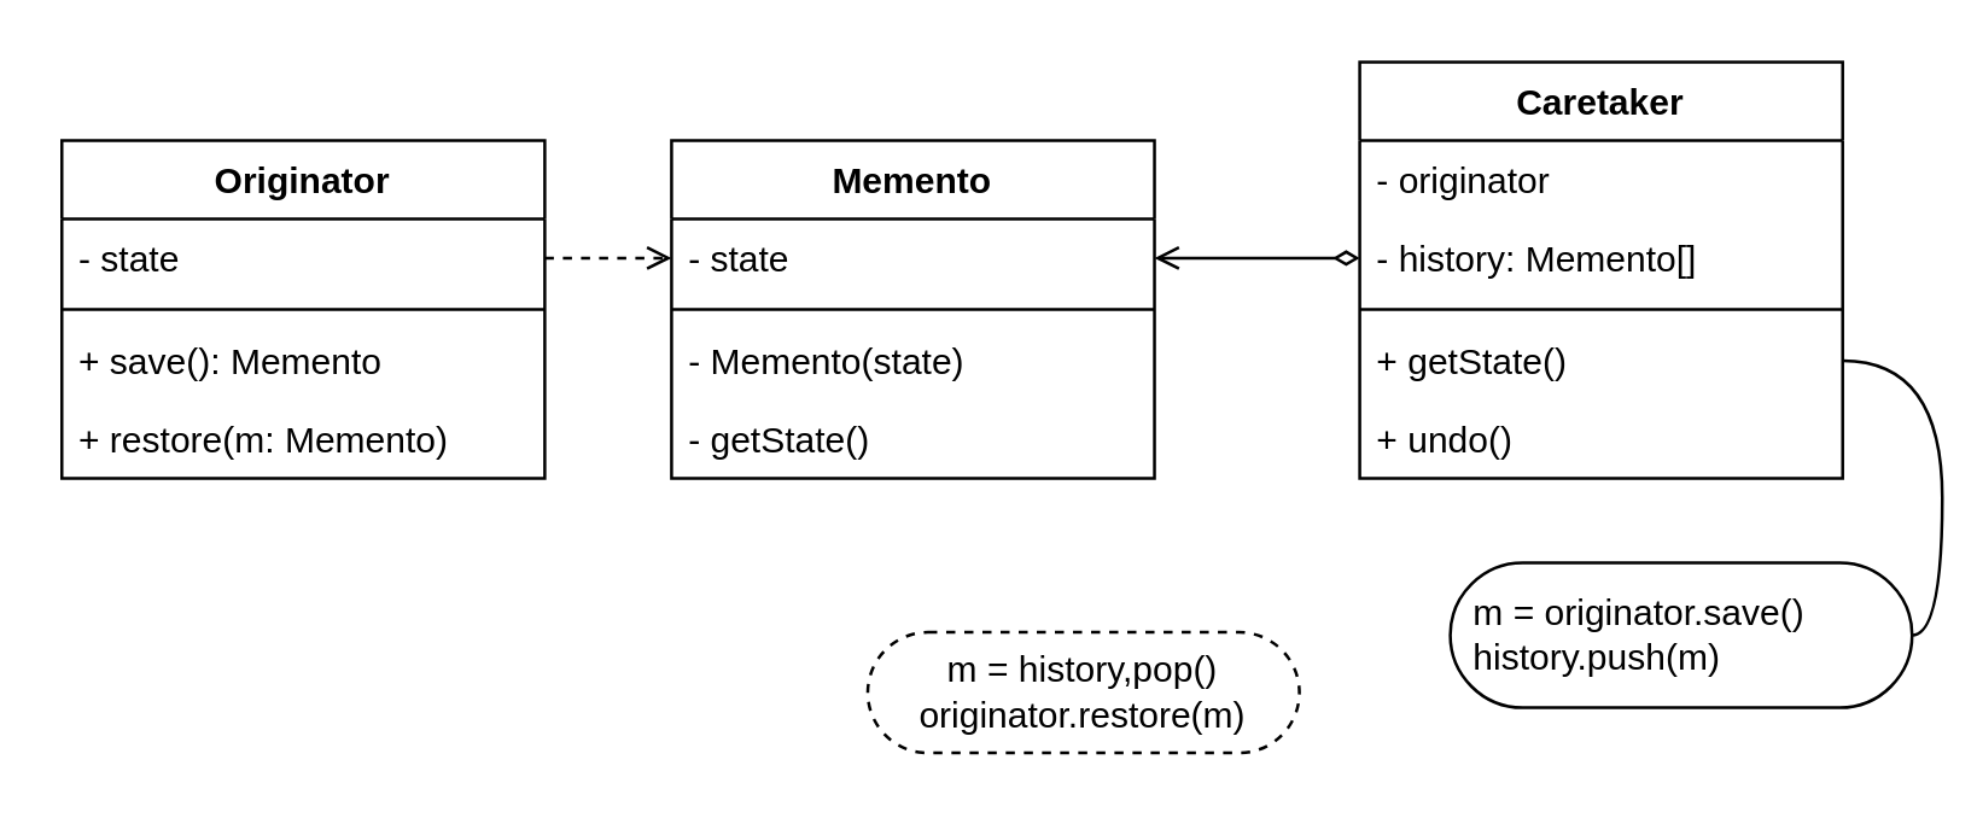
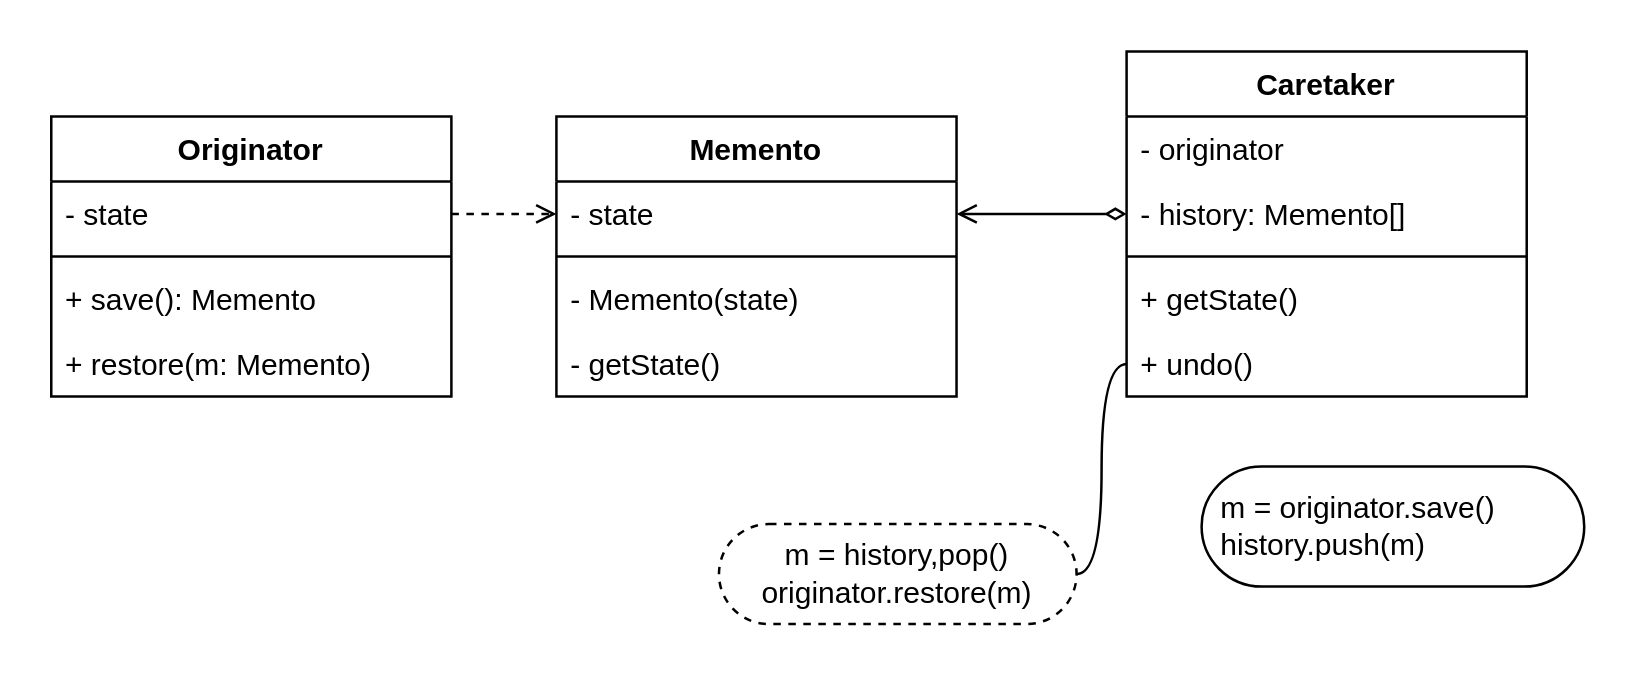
  <mxCell id="0" />
  <mxCell id="1" parent="0" />
  <mxCell id="2" value="Originator" style="swimlane;fontStyle=1;align=center;verticalAlign=top;childLayout=stackLayout;horizontal=1;startSize=26;horizontalStack=0;resizeParent=1;resizeParentMax=0;resizeLast=0;collapsible=1;marginBottom=0;" parent="1" vertex="1"><mxGeometry x="20" y="46" width="160" height="112" as="geometry" /></mxCell>
  <mxCell id="3" value="- state" style="text;strokeColor=none;fillColor=none;align=left;verticalAlign=top;spacingLeft=4;spacingRight=4;overflow=hidden;rotatable=0;points=[[0,0.5],[1,0.5]];portConstraint=eastwest;" parent="2" vertex="1"><mxGeometry y="26" width="160" height="26" as="geometry" /></mxCell>
  <mxCell id="4" value="" style="line;strokeWidth=1;fillColor=none;align=left;verticalAlign=middle;spacingTop=-1;spacingLeft=3;spacingRight=3;rotatable=0;labelPosition=right;points=[];portConstraint=eastwest;" parent="2" vertex="1"><mxGeometry y="52" width="160" height="8" as="geometry" /></mxCell>
  <mxCell id="5" value="+ save(): Memento" style="text;strokeColor=none;fillColor=none;align=left;verticalAlign=top;spacingLeft=4;spacingRight=4;overflow=hidden;rotatable=0;points=[[0,0.5],[1,0.5]];portConstraint=eastwest;" parent="2" vertex="1"><mxGeometry y="60" width="160" height="26" as="geometry" /></mxCell>
  <mxCell id="6" value="+ restore(m: Memento)" style="text;strokeColor=none;fillColor=none;align=left;verticalAlign=top;spacingLeft=4;spacingRight=4;overflow=hidden;rotatable=0;points=[[0,0.5],[1,0.5]];portConstraint=eastwest;" parent="2" vertex="1"><mxGeometry y="86" width="160" height="26" as="geometry" /></mxCell>
  <mxCell id="7" value="Memento" style="swimlane;fontStyle=1;align=center;verticalAlign=top;childLayout=stackLayout;horizontal=1;startSize=26;horizontalStack=0;resizeParent=1;resizeParentMax=0;resizeLast=0;collapsible=1;marginBottom=0;" parent="1" vertex="1"><mxGeometry x="222" y="46" width="160" height="112" as="geometry" /></mxCell>
  <mxCell id="8" value="- state" style="text;strokeColor=none;fillColor=none;align=left;verticalAlign=top;spacingLeft=4;spacingRight=4;overflow=hidden;rotatable=0;points=[[0,0.5],[1,0.5]];portConstraint=eastwest;" parent="7" vertex="1"><mxGeometry y="26" width="160" height="26" as="geometry" /></mxCell>
  <mxCell id="9" value="" style="line;strokeWidth=1;fillColor=none;align=left;verticalAlign=middle;spacingTop=-1;spacingLeft=3;spacingRight=3;rotatable=0;labelPosition=right;points=[];portConstraint=eastwest;" parent="7" vertex="1"><mxGeometry y="52" width="160" height="8" as="geometry" /></mxCell>
  <mxCell id="10" value="- Memento(state)" style="text;strokeColor=none;fillColor=none;align=left;verticalAlign=top;spacingLeft=4;spacingRight=4;overflow=hidden;rotatable=0;points=[[0,0.5],[1,0.5]];portConstraint=eastwest;" parent="7" vertex="1"><mxGeometry y="60" width="160" height="26" as="geometry" /></mxCell>
  <mxCell id="11" value="- getState()" style="text;strokeColor=none;fillColor=none;align=left;verticalAlign=top;spacingLeft=4;spacingRight=4;overflow=hidden;rotatable=0;points=[[0,0.5],[1,0.5]];portConstraint=eastwest;" parent="7" vertex="1"><mxGeometry y="86" width="160" height="26" as="geometry" /></mxCell>
  <mxCell id="12" style="edgeStyle=none;html=1;exitX=1;exitY=0.5;exitDx=0;exitDy=0;entryX=0;entryY=0.5;entryDx=0;entryDy=0;dashed=1;endArrow=open;endFill=0;" parent="1" source="3" target="8" edge="1"><mxGeometry relative="1" as="geometry" /></mxCell>
  <mxCell id="13" value="Caretaker" style="swimlane;fontStyle=1;align=center;verticalAlign=top;childLayout=stackLayout;horizontal=1;startSize=26;horizontalStack=0;resizeParent=1;resizeParentMax=0;resizeLast=0;collapsible=1;marginBottom=0;" parent="1" vertex="1"><mxGeometry x="450" y="20" width="160" height="138" as="geometry" /></mxCell>
  <mxCell id="14" value="- originator" style="text;strokeColor=none;fillColor=none;align=left;verticalAlign=top;spacingLeft=4;spacingRight=4;overflow=hidden;rotatable=0;points=[[0,0.5],[1,0.5]];portConstraint=eastwest;" parent="13" vertex="1"><mxGeometry y="26" width="160" height="26" as="geometry" /></mxCell>
  <mxCell id="15" value="- history: Memento[]" style="text;strokeColor=none;fillColor=none;align=left;verticalAlign=top;spacingLeft=4;spacingRight=4;overflow=hidden;rotatable=0;points=[[0,0.5],[1,0.5]];portConstraint=eastwest;" parent="13" vertex="1"><mxGeometry y="52" width="160" height="26" as="geometry" /></mxCell>
  <mxCell id="16" value="" style="line;strokeWidth=1;fillColor=none;align=left;verticalAlign=middle;spacingTop=-1;spacingLeft=3;spacingRight=3;rotatable=0;labelPosition=right;points=[];portConstraint=eastwest;" parent="13" vertex="1"><mxGeometry y="78" width="160" height="8" as="geometry" /></mxCell>
  <mxCell id="17" value="+ getState()" style="text;strokeColor=none;fillColor=none;align=left;verticalAlign=top;spacingLeft=4;spacingRight=4;overflow=hidden;rotatable=0;points=[[0,0.5],[1,0.5]];portConstraint=eastwest;" parent="13" vertex="1"><mxGeometry y="86" width="160" height="26" as="geometry" /></mxCell>
  <mxCell id="18" value="+ undo()" style="text;strokeColor=none;fillColor=none;align=left;verticalAlign=top;spacingLeft=4;spacingRight=4;overflow=hidden;rotatable=0;points=[[0,0.5],[1,0.5]];portConstraint=eastwest;" parent="13" vertex="1"><mxGeometry y="112" width="160" height="26" as="geometry" /></mxCell>
  <mxCell id="19" style="edgeStyle=none;html=1;exitX=0;exitY=0.5;exitDx=0;exitDy=0;entryX=1;entryY=0.5;entryDx=0;entryDy=0;endArrow=open;endFill=0;startArrow=diamondThin;startFill=0;" parent="1" source="15" target="8" edge="1"><mxGeometry relative="1" as="geometry" /></mxCell>
  <mxCell id="20" value="m = history,pop()&lt;br&gt;originator.restore(m)" style="whiteSpace=wrap;html=1;rounded=1;arcSize=50;align=center;verticalAlign=middle;strokeWidth=1;autosize=1;spacing=4;treeFolding=1;treeMoving=1;newEdgeStyle={&quot;edgeStyle&quot;:&quot;entityRelationEdgeStyle&quot;,&quot;startArrow&quot;:&quot;none&quot;,&quot;endArrow&quot;:&quot;none&quot;,&quot;segment&quot;:10,&quot;curved&quot;:1};dashed=1;" parent="1" vertex="1"><mxGeometry x="287" y="209" width="143" height="40" as="geometry" /></mxCell>
+ <mxCell id="21" value="" style="edgeStyle=entityRelationEdgeStyle;startArrow=none;endArrow=none;segment=10;curved=1;exitX=0;exitY=0.5;exitDx=0;exitDy=0;" parent="1" source="18" target="20" edge="1"><mxGeometry relative="1" as="geometry"><mxPoint x="459" y="261" as="sourcePoint" /></mxGeometry></mxCell>
  <mxCell id="22" value="m = originator.save()&lt;br&gt;history.push(m)" style="whiteSpace=wrap;html=1;rounded=1;arcSize=50;align=left;verticalAlign=middle;strokeWidth=1;autosize=1;spacing=8;treeFolding=1;treeMoving=1;newEdgeStyle={&quot;edgeStyle&quot;:&quot;entityRelationEdgeStyle&quot;,&quot;startArrow&quot;:&quot;none&quot;,&quot;endArrow&quot;:&quot;none&quot;,&quot;segment&quot;:10,&quot;curved&quot;:1};" parent="1" vertex="1"><mxGeometry x="480" y="186" width="153" height="48" as="geometry" /></mxCell>
- <mxCell id="23" value="" style="edgeStyle=entityRelationEdgeStyle;startArrow=none;endArrow=none;segment=10;curved=1;exitX=1;exitY=0.5;exitDx=0;exitDy=0;" parent="1" source="17" target="22" edge="1"><mxGeometry relative="1" as="geometry"><mxPoint x="593" y="233" as="sourcePoint" /></mxGeometry></mxCell>
